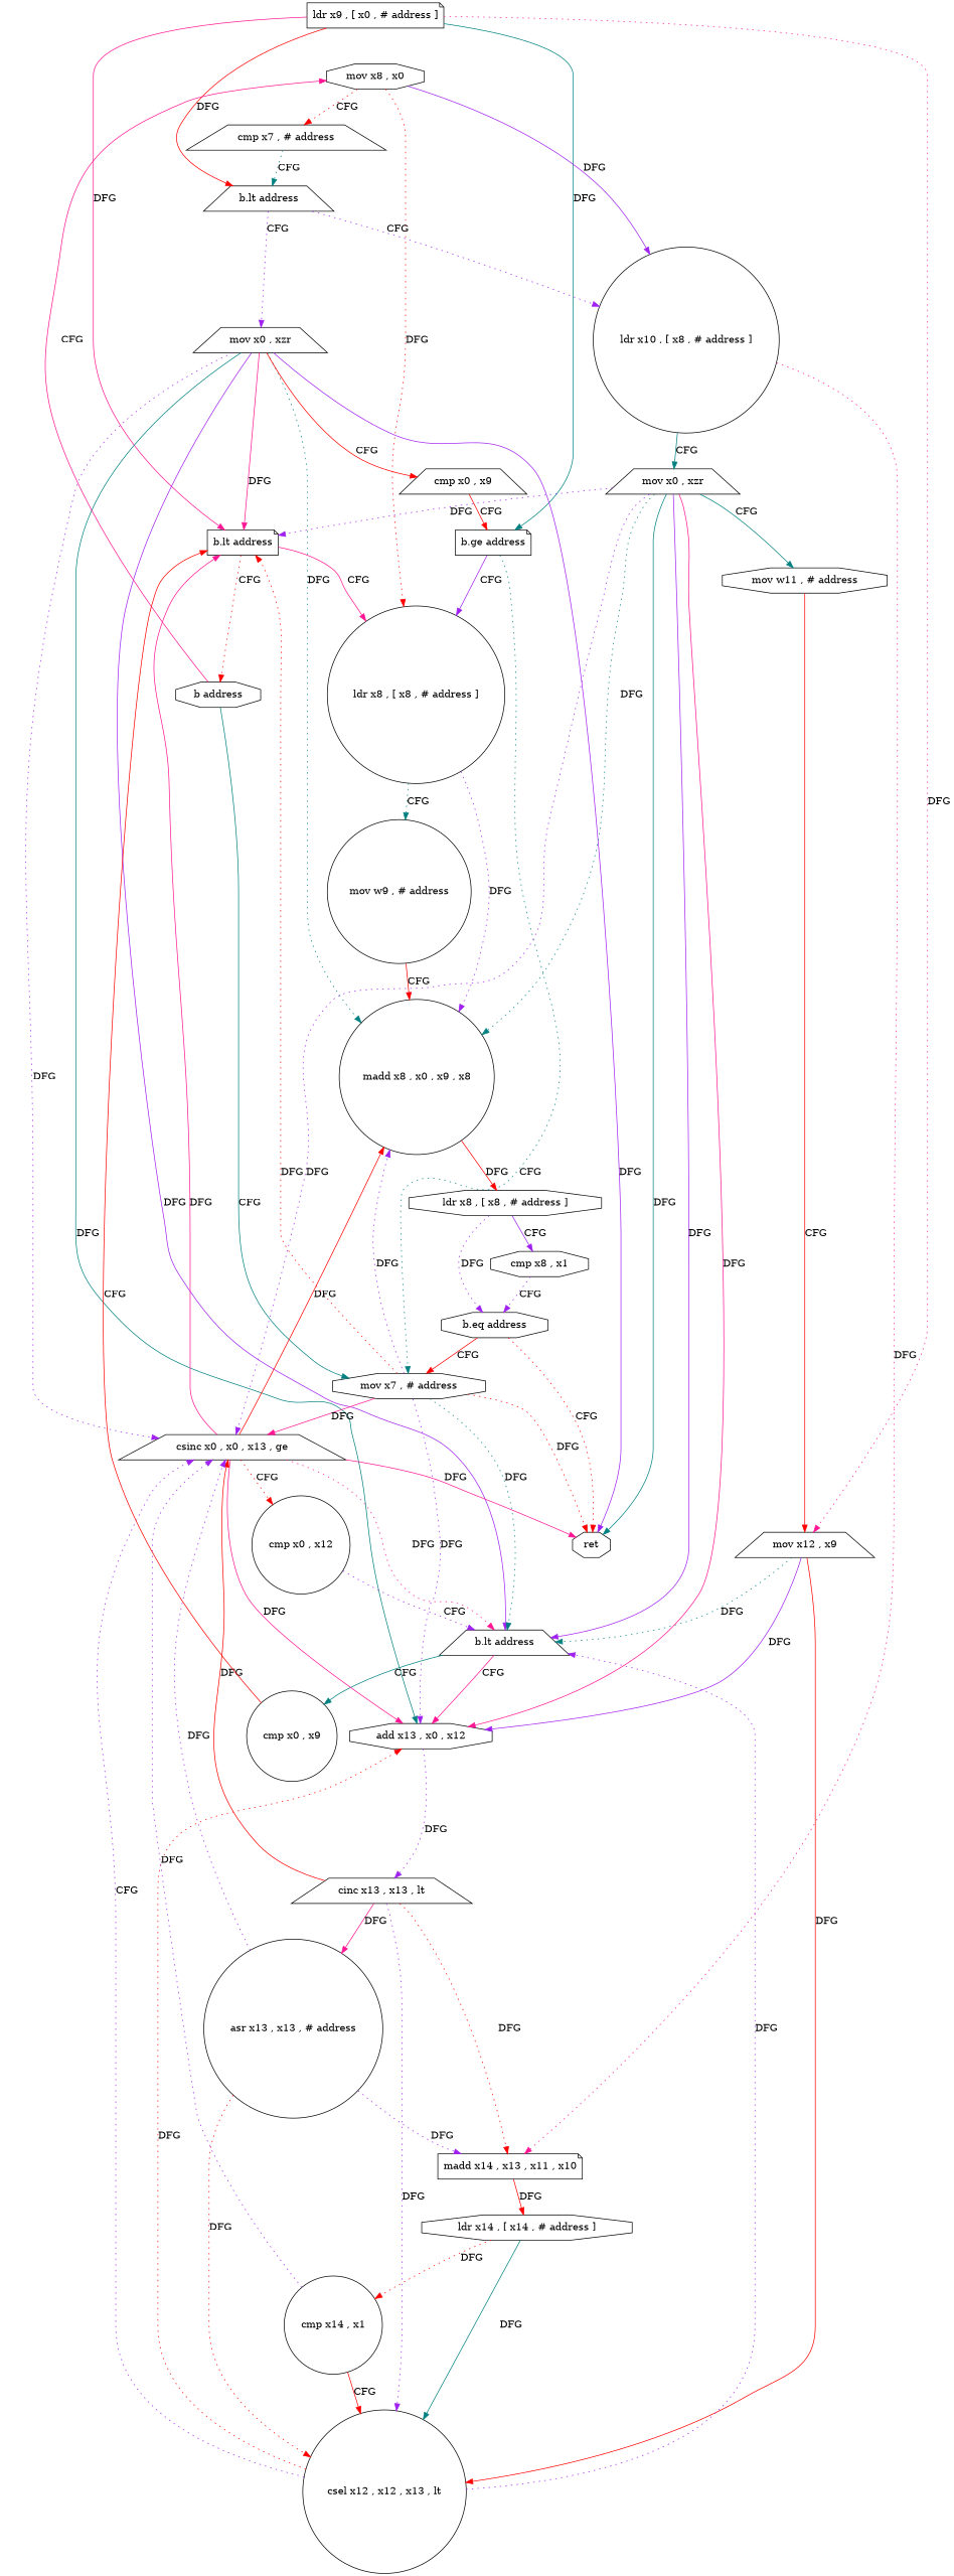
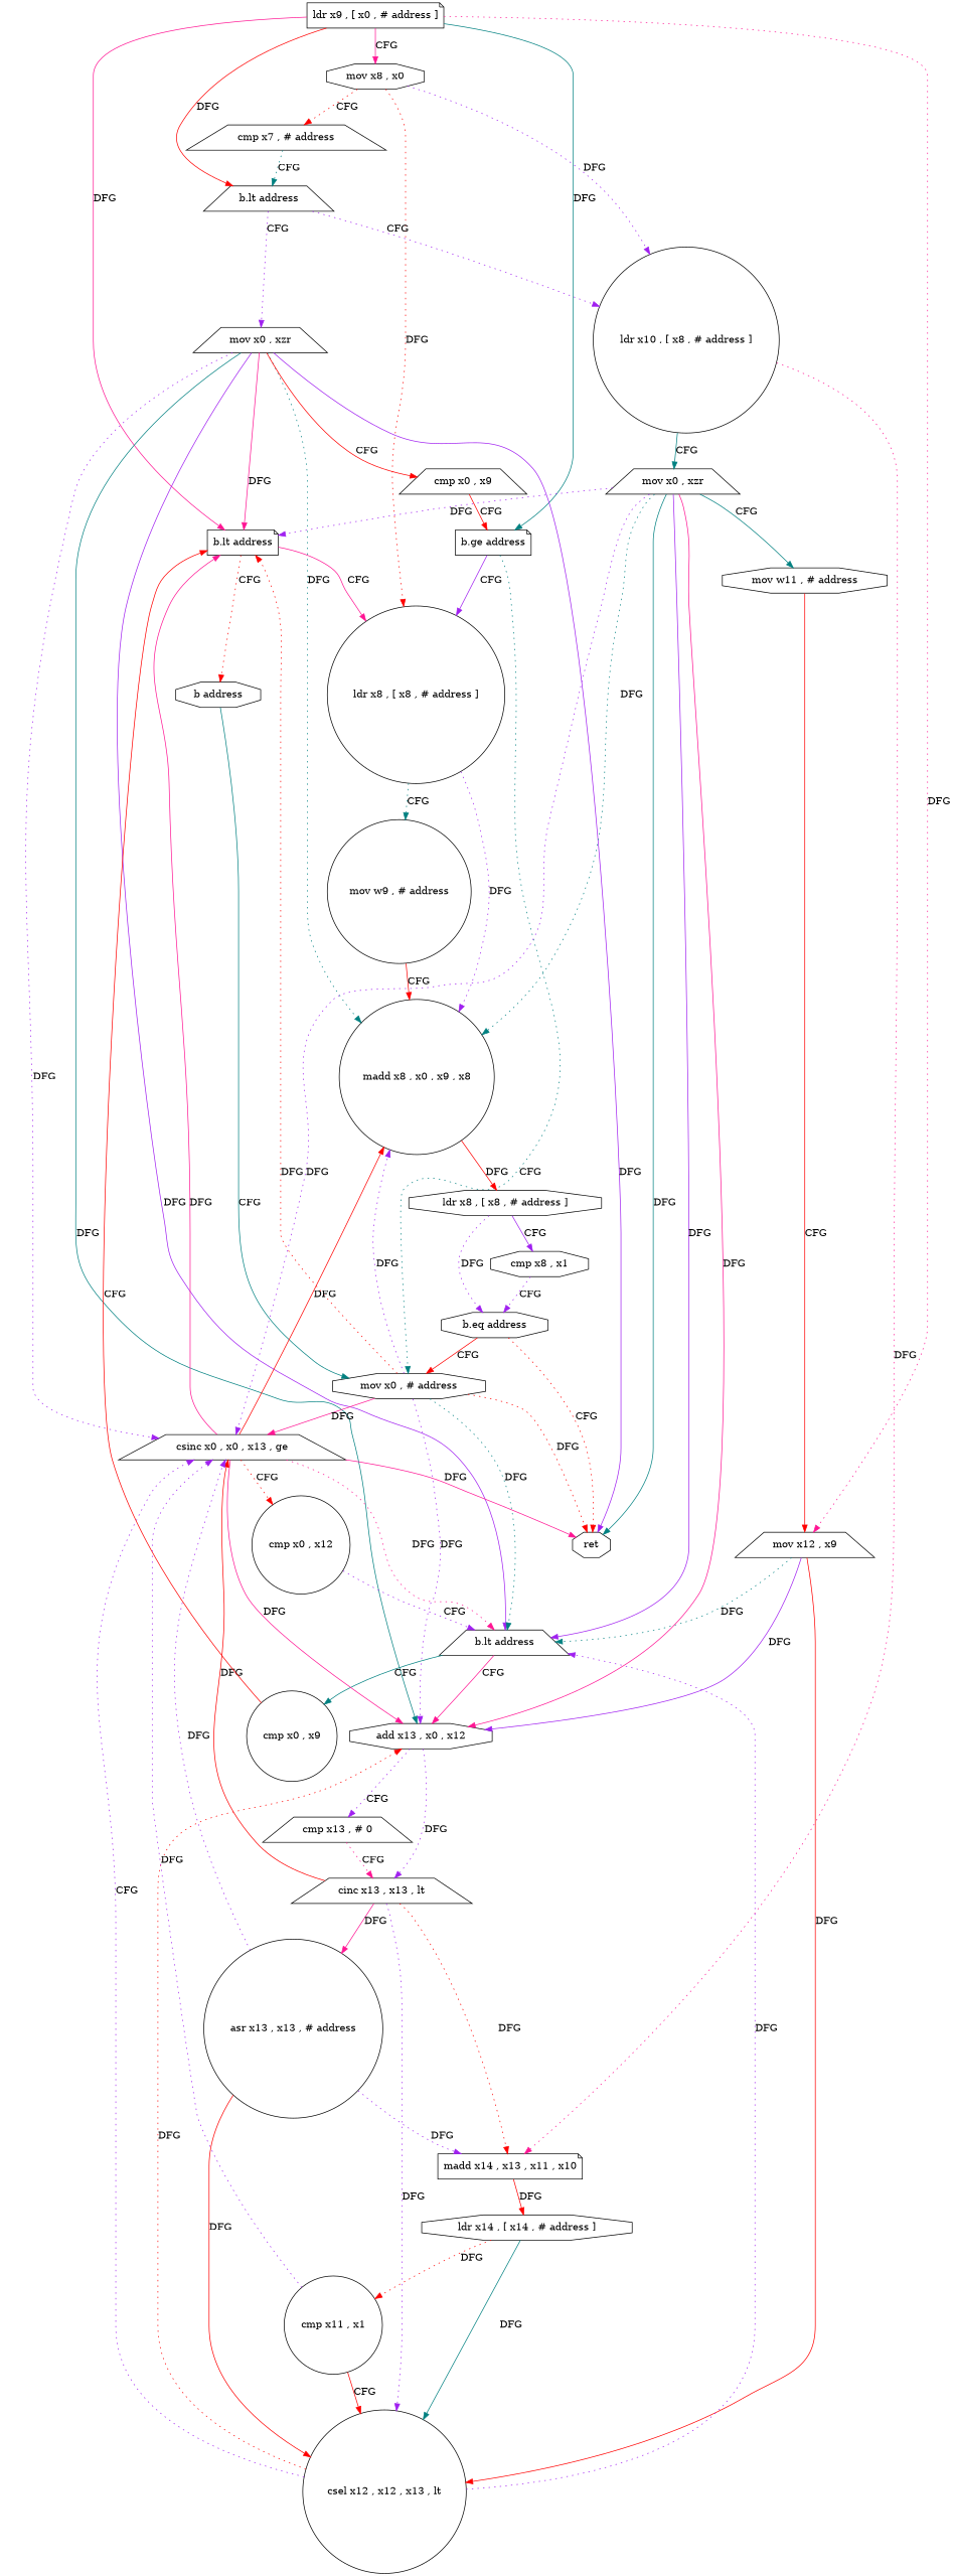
  digraph {
    node [shape=octagon]
    edge [color=purple style=dotted]
    n1 [label="ldr x9 , [ x0 , # address ]" shape=note]
    n2 [label="mov x8 , x0"]
    n3 [label="b.lt address" shape=trapezium]
    n4 [label="b.ge address" shape=note]
    n5 [label="mov x12 , x9" shape=trapezium]
    n6 [label="b.lt address" shape=note]
    n7 [label="cmp x7 , # address" shape=trapezium]
    n8 [label="ldr x10 , [ x8 , # address ]" shape=circle]
    n9 [label="ldr x8 , [ x8 , # address ]" shape=circle]
    n10 [label="mov x0 , xzr" shape=trapezium]
-   n11 [label="mov x7 , # address"]
+   n11 [label="mov x0 , # address"]
    n12 [label="add x13 , x0 , x12"]
    n13 [label="b.lt address" shape=trapezium]
    n14 [label="csel x12 , x12 , x13 , lt" shape=circle]
    n15 [label="b address"]
    n16 [label="mov x0 , xzr" shape=trapezium]
    n17 [label="madd x14 , x13 , x11 , x10" shape=note]
    n18 [label="madd x8 , x0 , x9 , x8" shape=circle]
    n19 [label="mov w9 , # address" shape=circle]
    n20 [label="cmp x0 , x9" shape=trapezium]
    n21 [label=ret]
    n22 [label="csinc x0 , x0 , x13 , ge" shape=trapezium]
+   n23 [label="cmp x13 , # 0" shape=trapezium]
    n24 [label="cinc x13 , x13 , lt" shape=trapezium]
    n25 [label="ldr x8 , [ x8 , # address ]"]
    n26 [label="cmp x0 , x12" shape=circle]
    n27 [label="cmp x0 , x9" shape=circle]
    n28 [label="mov w11 , # address"]
    n29 [label="ldr x14 , [ x14 , # address ]"]
    n30 [label="asr x13 , x13 , # address" shape=circle]
    n31 [label="cmp x8 , x1"]
    n32 [label="b.eq address"]
-   n33 [label="cmp x14 , x1" shape=circle]
-   n15 -> n2 [color=deeppink label=CFG style=solid]
+   n33 [label="cmp x11 , x1" shape=circle]
+   n1 -> n2 [color=deeppink label=CFG style=solid]
    n1 -> n3 [color=red label=DFG style=solid]
    n1 -> n4 [color=teal label=DFG style=solid]
    n1 -> n5 [color=deeppink label=DFG]
    n1 -> n6 [color=deeppink label=DFG style=solid]
    n2 -> n7 [color=red label=CFG]
-   n2 -> n8 [label=DFG style=solid]
+   n2 -> n8 [label=DFG]
    n2 -> n9 [color=red label=DFG]
    n3 -> n8 [label=CFG]
    n3 -> n10 [label=CFG]
    n4 -> n9 [label=CFG style=solid]
    n4 -> n11 [color=teal label=CFG]
    n5 -> n12 [label=DFG style=solid]
    n5 -> n13 [color=teal label=DFG]
    n5 -> n14 [color=red label=DFG style=solid]
    n6 -> n9 [color=deeppink label=CFG style=solid]
    n6 -> n15 [color=red label=CFG]
    n7 -> n3 [color=teal label=CFG]
    n8 -> n16 [color=teal label=CFG style=solid]
    n8 -> n17 [color=deeppink label=DFG]
    n9 -> n18 [label=DFG]
    n9 -> n19 [color=teal label=CFG]
    n10 -> n6 [color=deeppink label=DFG style=solid]
    n10 -> n12 [color=teal label=DFG style=solid]
    n10 -> n13 [label=DFG style=solid]
    n10 -> n18 [color=teal label=DFG]
    n10 -> n20 [color=red label=CFG style=solid]
    n10 -> n21 [label=DFG style=solid]
    n10 -> n22 [label=DFG]
    n11 -> n6 [color=red label=DFG]
    n11 -> n12 [label=DFG]
    n11 -> n13 [color=teal label=DFG]
    n11 -> n18 [label=DFG]
    n11 -> n21 [color=red label=DFG]
    n11 -> n22 [color=deeppink label=DFG style=solid]
+   n12 -> n23 [label=CFG]
    n12 -> n24 [label=DFG]
    n13 -> n12 [color=deeppink label=CFG style=solid]
    n13 -> n27 [color=teal label=CFG style=solid]
    n14 -> n12 [color=red label=DFG]
    n14 -> n13 [label=DFG]
    n14 -> n22 [label=CFG]
    n15 -> n11 [color=teal label=CFG style=solid]
    n16 -> n6 [label=DFG]
    n16 -> n12 [color=deeppink label=DFG style=solid]
    n16 -> n13 [label=DFG style=solid]
    n16 -> n18 [color=teal label=DFG]
    n16 -> n21 [color=teal label=DFG style=solid]
    n16 -> n22 [label=DFG]
    n16 -> n28 [color=teal label=CFG style=solid]
    n17 -> n29 [color=red label=DFG style=solid]
    n18 -> n25 [color=red label=DFG style=solid]
    n19 -> n18 [color=red label=CFG style=solid]
    n20 -> n4 [color=red label=CFG style=solid]
    n22 -> n6 [color=deeppink label=DFG style=solid]
    n22 -> n12 [color=deeppink label=DFG style=solid]
    n22 -> n13 [color=deeppink label=DFG]
    n22 -> n18 [color=red label=DFG style=solid]
    n22 -> n21 [color=deeppink label=DFG style=solid]
    n22 -> n26 [color=red label=CFG]
+   n23 -> n24 [color=deeppink label=CFG]
    n24 -> n14 [label=DFG]
    n24 -> n17 [color=red label=DFG]
    n24 -> n22 [color=red label=DFG style=solid]
    n24 -> n30 [color=deeppink label=DFG style=solid]
    n25 -> n31 [label=CFG style=solid]
    n25 -> n32 [label=DFG]
    n26 -> n13 [label=CFG]
    n27 -> n6 [color=red label=CFG style=solid]
    n28 -> n5 [color=red label=CFG style=solid]
    n29 -> n14 [color=teal label=DFG style=solid]
    n29 -> n33 [color=red label=DFG]
-   n30 -> n14 [color=red label=DFG]
+   n30 -> n14 [color=red label=DFG style=solid]
    n30 -> n17 [label=DFG]
    n30 -> n22 [label=DFG]
    n31 -> n32 [label=CFG]
    n32 -> n11 [color=red label=CFG style=solid]
    n32 -> n21 [color=red label=CFG]
    n33 -> n14 [color=red label=CFG style=solid]
    n33 -> n22 [label=DFG]
  }
